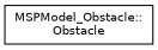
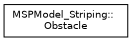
  digraph {
    rankdir=LR
-   n1 [color=black fillcolor=white fontname=Helvetica fontsize=10 height=0.2 label="MSPModel_Obstacle::\lObstacle" shape=record style=filled width=0.4]
+   n1 [color=black fillcolor=white fontname=Helvetica fontsize=10 height=0.2 label="MSPModel_Striping::\lObstacle" shape=record style=filled width=0.4]
  }
